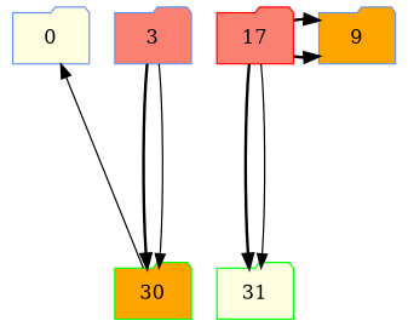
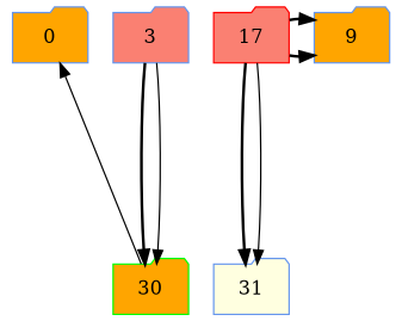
  digraph {
    ranksep=2.0
    node [color=cornflowerblue fillcolor=lightyellow shape=folder style=filled]
    edge [style=bold]
-   0
+   0 [fillcolor=orange]
    3 [fillcolor=salmon]
    9 [fillcolor=orange]
    17 [color=red fillcolor=salmon]
    30 [color=green fillcolor=orange]
-   31 [color=green]
+   31
    subgraph sub_1 {
      rank=same
      0
      3
      9
      17
    }
    subgraph sub_2 {
      rank=same
    }
    subgraph sub_3 {
      rank=same
      30
      31
    }
    3 -> 30
    3 -> 30 [style=solid]
    17 -> 9
    17 -> 9
    17 -> 31
    17 -> 31 [style=solid]
    30 -> 0 [style=solid]
  }
